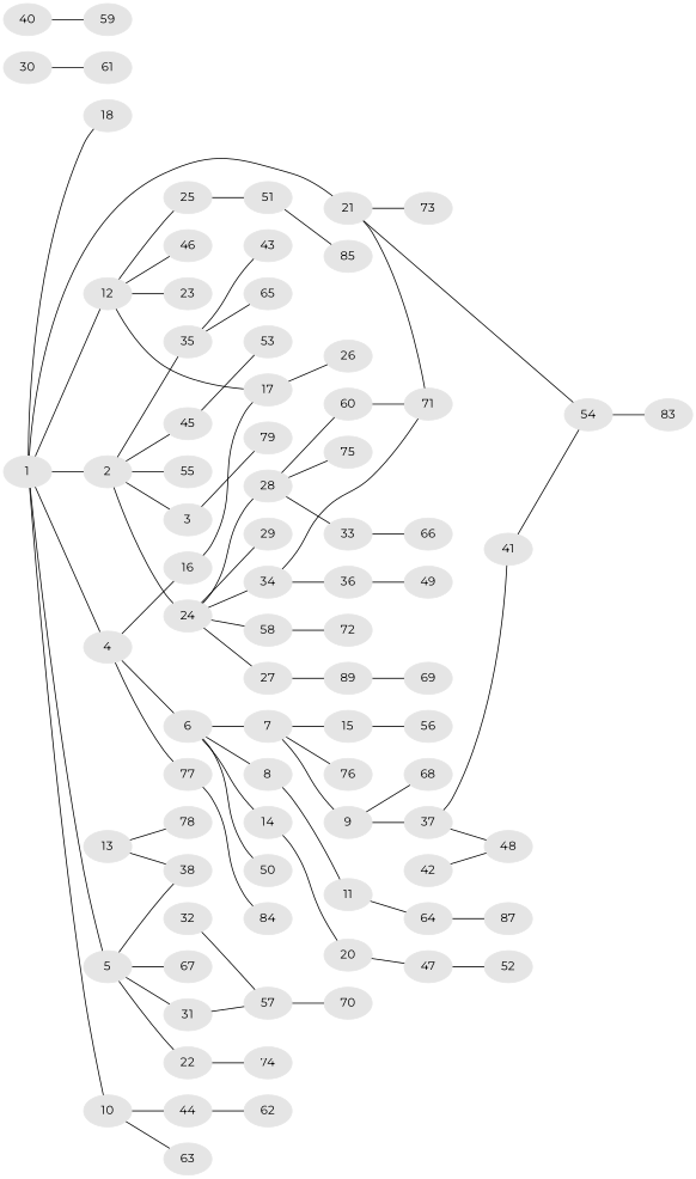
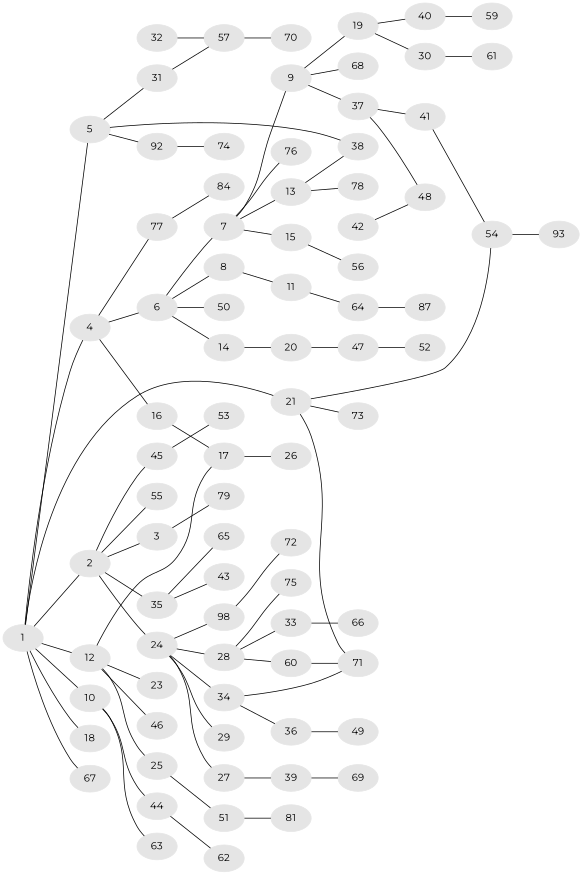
  graph {
    fontname=Montserrat
    rankdir=LR
    node [color=gray90 fontname=Montserrat style=filled]
    edge [fontname=Montserrat]
    1
    2
    4
    5
    10
    12
    18
    21
    3
    24
    35
    45
    55
    6
    16
    77
-   22
+   22 [label=92]
    31
    38
    67
    44
    63
    17
    23
    25
    46
    54
    71
    73
    79
    27
    28
    29
    34
-   58
+   58 [label=98]
    43
    65
    53
    7
    8
    14
    50
    n43 [label=84]
    74
    57
    9
    13
    15
    76
    11
    20
+   19
    37
    68
    78
    56
    64
    30
    40
    41
    48
    62
    n63 [label=87]
    26
    51
    47
    32
    61
    59
    52
-   83
-   39 [label=89]
+   83 [label=93]
+   39
    33
    60
    75
    36
    72
-   81 [label=85]
+   81
    69
    66
    70
    49
    42
    1 -- 2
    1 -- 4
    1 -- 5
    1 -- 10
    1 -- 12
    1 -- 18
    1 -- 21
    2 -- 3
    2 -- 24
    2 -- 35
    2 -- 45
    2 -- 55
    4 -- 6
    4 -- 16
    4 -- 77
    5 -- 22
    5 -- 31
    5 -- 38
-   5 -- 67
+   1 -- 67
    10 -- 44
    10 -- 63
    12 -- 17
    12 -- 23
    12 -- 25
    12 -- 46
    21 -- 54
    21 -- 71
    21 -- 73
    3 -- 79
    24 -- 27
    24 -- 28
    24 -- 29
    24 -- 34
    24 -- 58
    35 -- 43
    35 -- 65
    45 -- 53
    6 -- 7
    6 -- 8
    6 -- 14
    6 -- 50
    16 -- 17
    77 -- n43
    22 -- 74
    31 -- 57
    44 -- 62
    17 -- 26
    25 -- 51
    54 -- 83
    27 -- 39
    28 -- 33
    28 -- 60
    28 -- 75
    34 -- 71
    34 -- 36
    58 -- 72
    7 -- 9
+   7 -- 13
    7 -- 15
    7 -- 76
    8 -- 11
    14 -- 20
    57 -- 70
+   9 -- 19
    9 -- 37
    9 -- 68
    13 -- 38
    13 -- 78
    15 -- 56
    11 -- 64
    20 -- 47
+   19 -- 30
+   19 -- 40
    37 -- 41
    37 -- 48
    64 -- n63
    30 -- 61
    40 -- 59
    41 -- 54
    51 -- 81
    47 -- 52
    32 -- 57
    39 -- 69
    33 -- 66
    60 -- 71
    36 -- 49
    42 -- 48
  }
